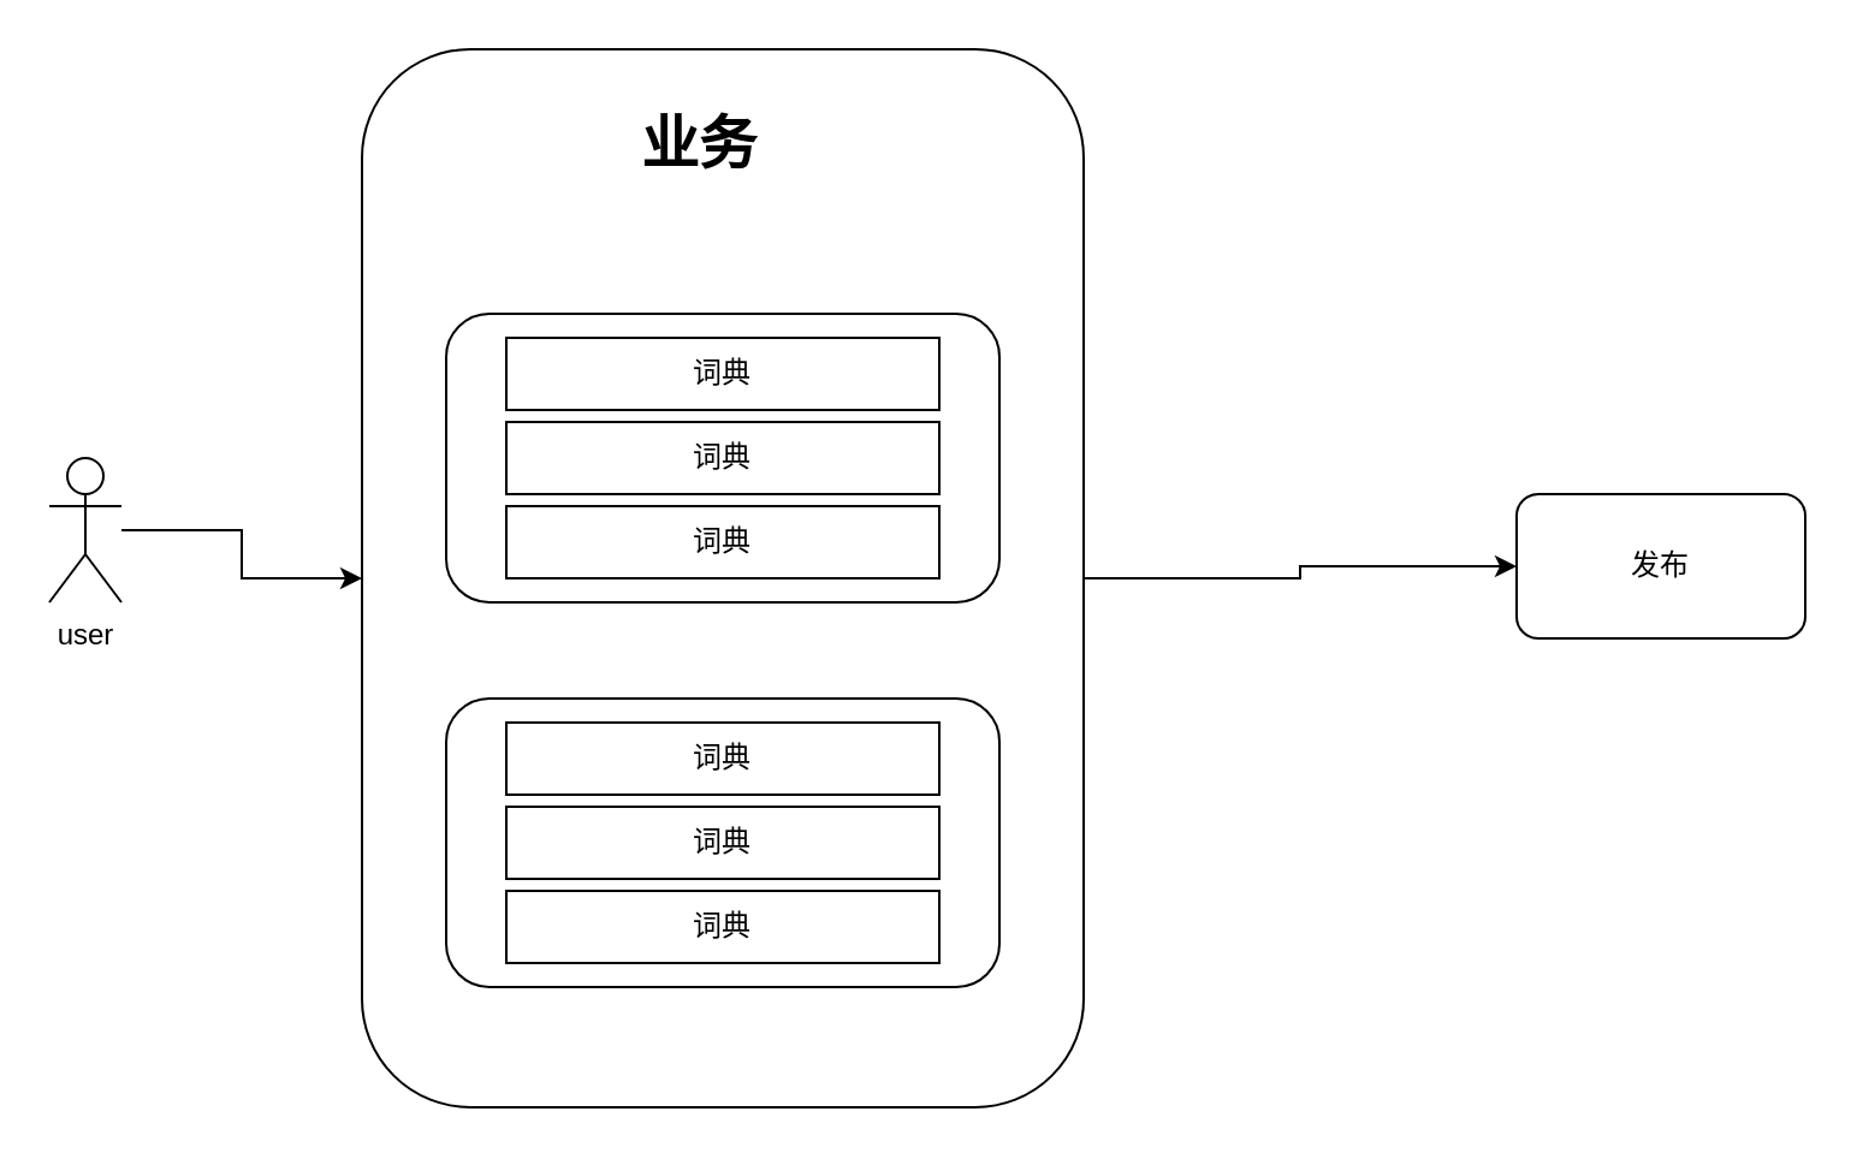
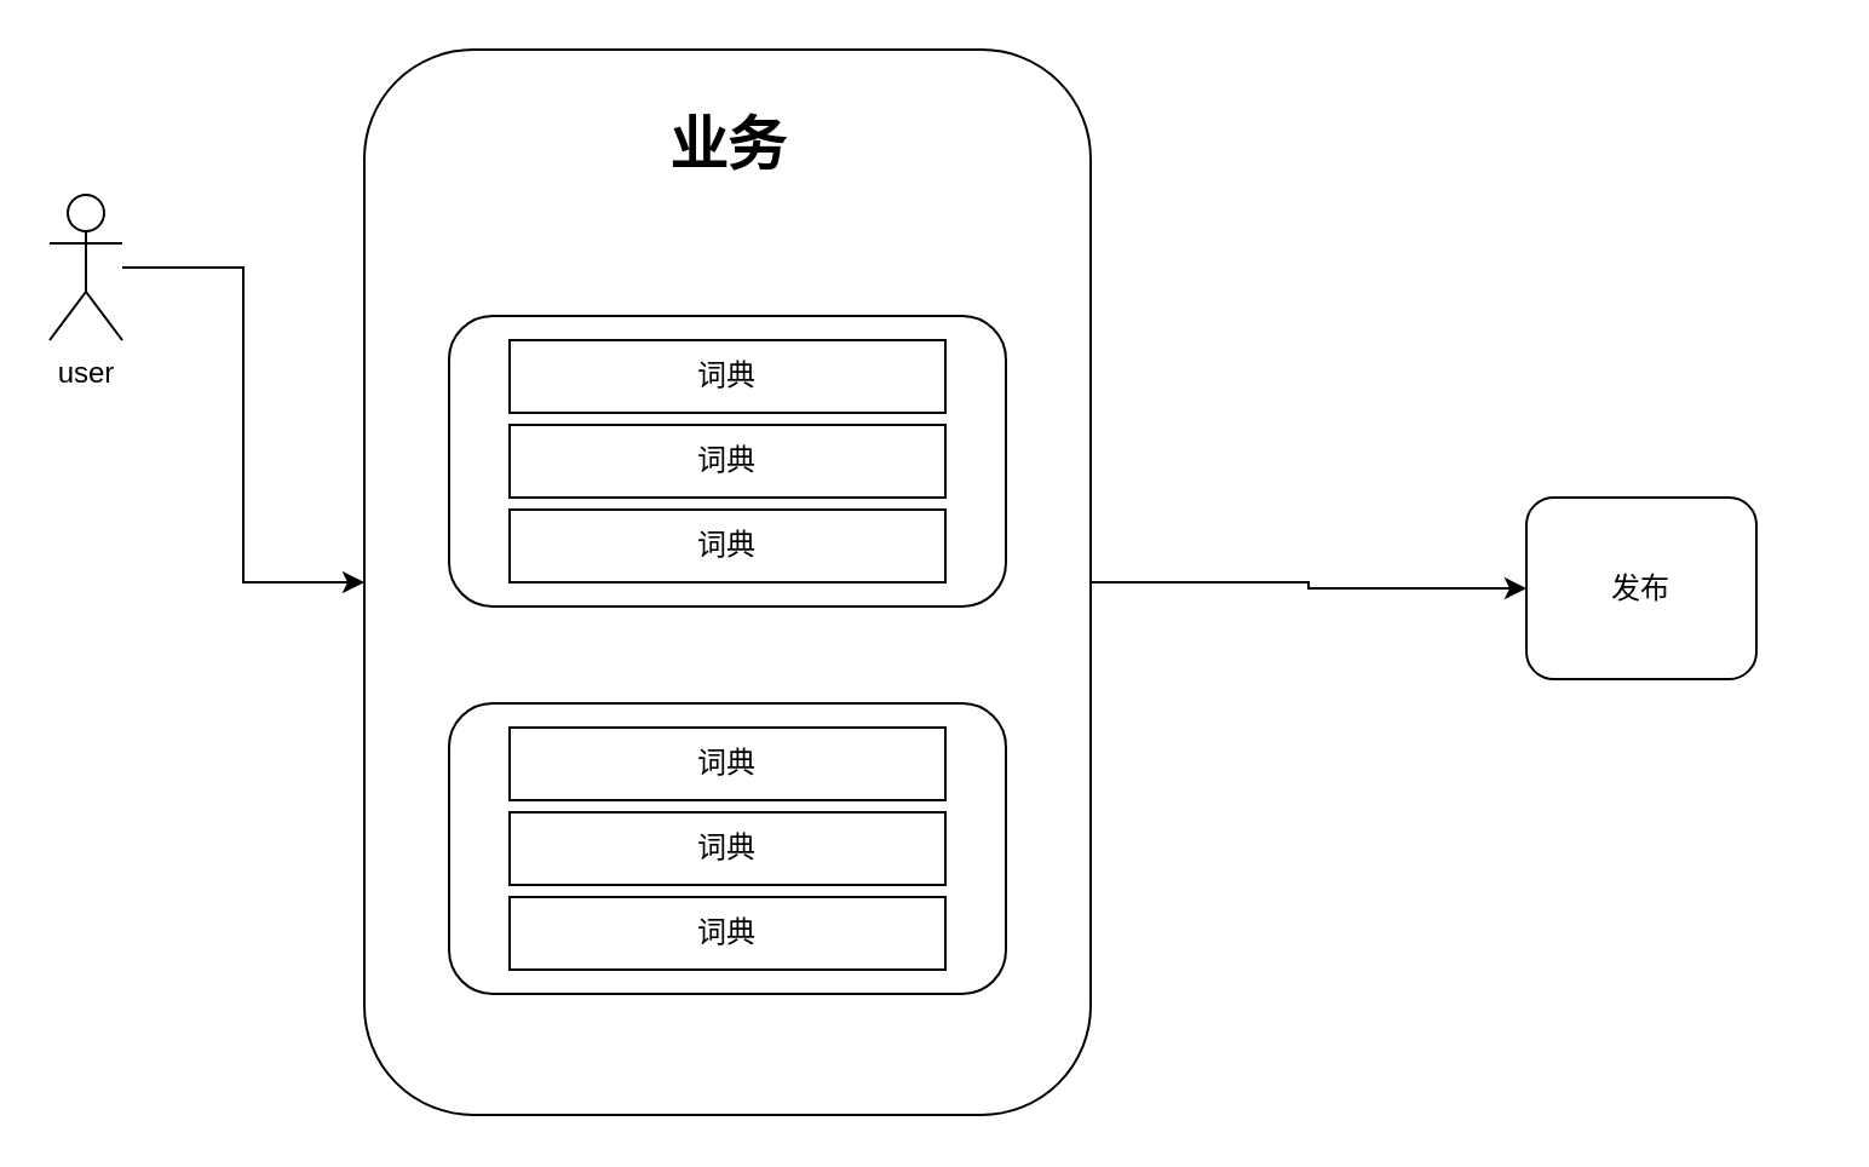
  <mxCell id="0" />
  <mxCell id="1" parent="0" />
  <mxCell id="2" style="edgeStyle=orthogonalEdgeStyle;rounded=0;orthogonalLoop=1;jettySize=auto;html=1;" edge="1" parent="1" source="3" target="5"><mxGeometry relative="1" as="geometry" /></mxCell>
- <mxCell id="3" value="user" style="shape=umlActor;verticalLabelPosition=bottom;verticalAlign=top;html=1;outlineConnect=0;" vertex="1" parent="1"><mxGeometry x="20" y="190" width="30" height="60" as="geometry" /></mxCell>
+ <mxCell id="3" value="user" style="shape=umlActor;verticalLabelPosition=bottom;verticalAlign=top;html=1;outlineConnect=0;" vertex="1" parent="1"><mxGeometry x="20" y="80" width="30" height="60" as="geometry" /></mxCell>
  <mxCell id="4" style="edgeStyle=orthogonalEdgeStyle;rounded=0;orthogonalLoop=1;jettySize=auto;html=1;" edge="1" parent="1" source="5" target="15"><mxGeometry relative="1" as="geometry" /></mxCell>
  <mxCell id="5" value="" style="rounded=1;whiteSpace=wrap;html=1;" vertex="1" parent="1"><mxGeometry x="150" y="20" width="300" height="440" as="geometry" /></mxCell>
  <mxCell id="6" value="" style="rounded=1;whiteSpace=wrap;html=1;" vertex="1" parent="1"><mxGeometry x="185" y="130" width="230" height="120" as="geometry" /></mxCell>
  <mxCell id="7" value="词典" style="rounded=0;whiteSpace=wrap;html=1;" vertex="1" parent="1"><mxGeometry x="210" y="140" width="180" height="30" as="geometry" /></mxCell>
- <mxCell id="8" value="业务" style="text;strokeColor=none;fillColor=none;html=1;fontSize=24;fontStyle=1;verticalAlign=middle;align=center;" vertex="1" parent="1"><mxGeometry x="240" y="40" width="100" height="40" as="geometry" /></mxCell>
+ <mxCell id="8" value="业务" style="text;strokeColor=none;fillColor=none;html=1;fontSize=24;fontStyle=1;verticalAlign=middle;align=center;" vertex="1" parent="1"><mxGeometry x="250" y="40" width="100" height="40" as="geometry" /></mxCell>
  <mxCell id="9" value="词典" style="rounded=0;whiteSpace=wrap;html=1;" vertex="1" parent="1"><mxGeometry x="210" y="175" width="180" height="30" as="geometry" /></mxCell>
  <mxCell id="10" value="词典" style="rounded=0;whiteSpace=wrap;html=1;" vertex="1" parent="1"><mxGeometry x="210" y="210" width="180" height="30" as="geometry" /></mxCell>
  <mxCell id="11" value="" style="rounded=1;whiteSpace=wrap;html=1;" vertex="1" parent="1"><mxGeometry x="185" y="290" width="230" height="120" as="geometry" /></mxCell>
  <mxCell id="12" value="词典" style="rounded=0;whiteSpace=wrap;html=1;" vertex="1" parent="1"><mxGeometry x="210" y="300" width="180" height="30" as="geometry" /></mxCell>
  <mxCell id="13" value="词典" style="rounded=0;whiteSpace=wrap;html=1;" vertex="1" parent="1"><mxGeometry x="210" y="335" width="180" height="30" as="geometry" /></mxCell>
  <mxCell id="14" value="词典" style="rounded=0;whiteSpace=wrap;html=1;" vertex="1" parent="1"><mxGeometry x="210" y="370" width="180" height="30" as="geometry" /></mxCell>
- <mxCell id="15" value="发布" style="rounded=1;whiteSpace=wrap;html=1;" vertex="1" parent="1"><mxGeometry x="630" y="205" width="120" height="60" as="geometry" /></mxCell>
+ <mxCell id="15" value="发布" style="rounded=1;whiteSpace=wrap;html=1;" vertex="1" parent="1"><mxGeometry x="630" y="205" width="95" height="75" as="geometry" /></mxCell>
